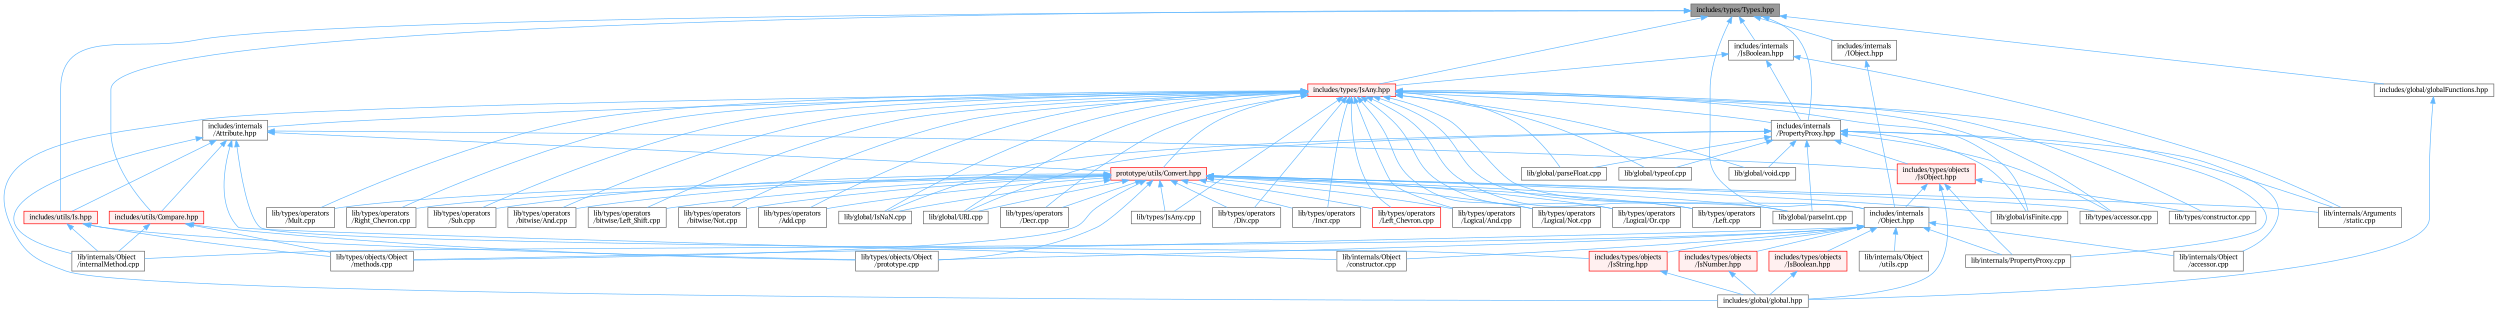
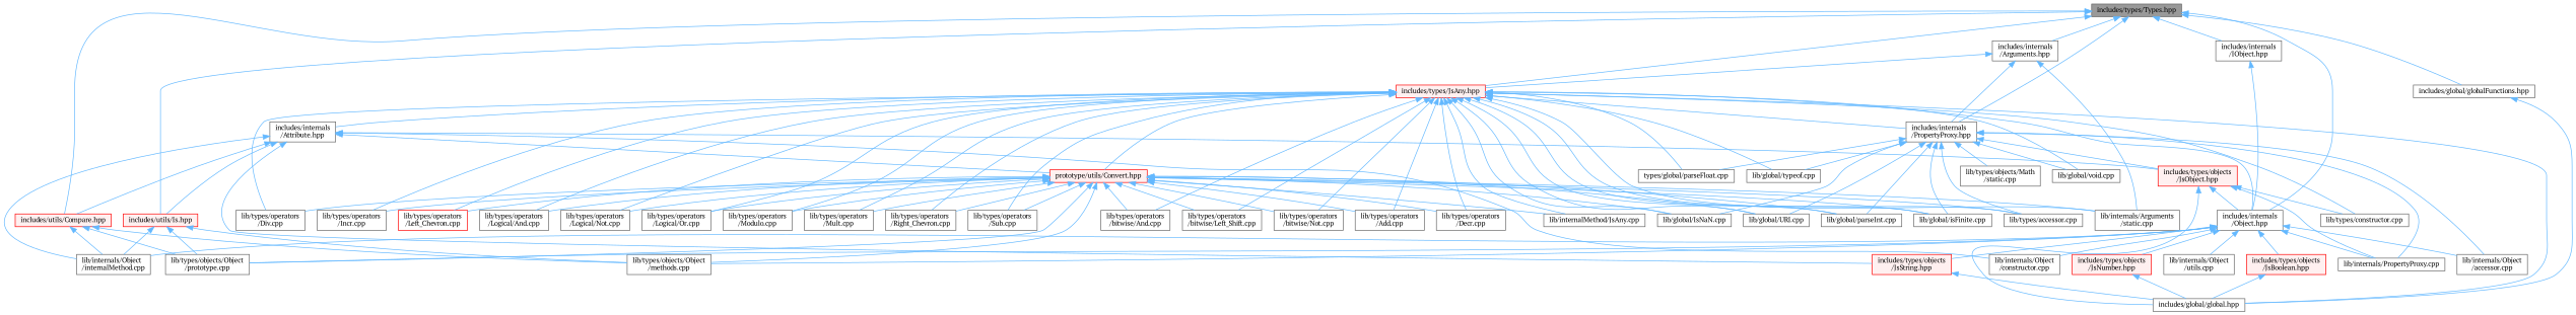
  digraph {
    fontname="PT Serif"
    node [color=grey40 fillcolor=white fontname="PT Serif" fontsize=10 shape=box style=filled]
    edge [color=steelblue1 dir=back fontname="PT Serif" fontsize=10 labelfontname=Helvetica labelfontsize=10 style=solid]
    n1 [color=gray40 fillcolor=grey60 fontcolor=black height=0.2 label="includes/types/Types.hpp" width=0.4]
    n2 [height=0.2 label="includes/global/globalFunctions.hpp" width=0.4]
-   n3 [height=0.2 label="includes/internals\l/JsBoolean.hpp" width=0.4]
+   n3 [height=0.2 label="includes/internals\l/Arguments.hpp" width=0.4]
    n4 [height=0.2 label="includes/internals\l/PropertyProxy.hpp" width=0.4]
    n5 [color=red fillcolor="#FFF0F0" height=0.2 label="includes/types/JsAny.hpp" width=0.4]
    n6 [color=red fillcolor="#FFF0F0" height=0.2 label="includes/utils/Compare.hpp" width=0.4]
    n7 [color=red fillcolor="#FFF0F0" height=0.2 label="includes/utils/Is.hpp" width=0.4]
    n8 [height=0.2 label="includes/internals\l/Object.hpp" width=0.4]
    n9 [height=0.2 label="includes/internals\l/IObject.hpp" width=0.4]
    n10 [height=0.2 label="includes/global/global.hpp" width=0.4]
    n11 [height=0.2 label="lib/internals/Arguments\l/static.cpp" width=0.4]
    n12 [color=red fillcolor="#FFF0F0" height=0.2 label="includes/types/objects\l/JsObject.hpp" width=0.4]
    n13 [height=0.2 label="lib/internals/PropertyProxy.cpp" width=0.4]
    n14 [height=0.2 label="lib/global/IsNaN.cpp" width=0.4]
    n15 [height=0.2 label="lib/global/URI.cpp" width=0.4]
    n16 [height=0.2 label="lib/global/isFinite.cpp" width=0.4]
-   n17 [height=0.2 label="lib/global/parseFloat.cpp" width=0.4]
+   n17 [height=0.2 label="types/global/parseFloat.cpp" width=0.4]
    n18 [height=0.2 label="lib/global/parseInt.cpp" width=0.4]
    n19 [height=0.2 label="lib/global/typeof.cpp" width=0.4]
    n20 [height=0.2 label="lib/global/void.cpp" width=0.4]
    n21 [height=0.2 label="lib/internals/Object\l/accessor.cpp" width=0.4]
    n22 [height=0.2 label="lib/types/accessor.cpp" width=0.4]
+   n23 [height=0.2 label="lib/types/objects/Math\l/static.cpp" width=0.4]
    n24 [height=0.2 label="lib/types/constructor.cpp" width=0.4]
    n25 [height=0.2 label="includes/internals\l/Attribute.hpp" width=0.4]
    n26 [color=red fillcolor="#FFF0F0" height=0.2 label="prototype/utils/Convert.hpp" width=0.4]
-   n27 [height=0.2 label="lib/types/JsAny.cpp" width=0.4]
+   n27 [height=0.2 label="lib/internalMethod/JsAny.cpp" width=0.4]
    n28 [height=0.2 label="lib/types/operators\l/Add.cpp" width=0.4]
    n29 [height=0.2 label="lib/types/operators\l/Decr.cpp" width=0.4]
    n30 [height=0.2 label="lib/types/operators\l/Div.cpp" width=0.4]
    n31 [height=0.2 label="lib/types/operators\l/Incr.cpp" width=0.4]
    n32 [color=red height=0.2 label="lib/types/operators\l/Left_Chevron.cpp" width=0.4]
    n33 [height=0.2 label="lib/types/operators\l/Logical/And.cpp" width=0.4]
    n34 [height=0.2 label="lib/types/operators\l/Logical/Not.cpp" width=0.4]
    n35 [height=0.2 label="lib/types/operators\l/Logical/Or.cpp" width=0.4]
-   n36 [height=0.2 label="lib/types/operators\l/Left.cpp" width=0.4]
+   n36 [height=0.2 label="lib/types/operators\l/Modulo.cpp" width=0.4]
    n37 [height=0.2 label="lib/types/operators\l/Mult.cpp" width=0.4]
    n38 [height=0.2 label="lib/types/operators\l/Right_Chevron.cpp" width=0.4]
    n39 [height=0.2 label="lib/types/operators\l/Sub.cpp" width=0.4]
    n40 [height=0.2 label="lib/types/operators\l/bitwise/And.cpp" width=0.4]
    n41 [height=0.2 label="lib/types/operators\l/bitwise/Left_Shift.cpp" width=0.4]
    n42 [height=0.2 label="lib/types/operators\l/bitwise/Not.cpp" width=0.4]
    n43 [height=0.2 label="lib/internals/Object\l/internalMethod.cpp" width=0.4]
    n44 [height=0.2 label="lib/types/objects/Object\l/methods.cpp" width=0.4]
    n45 [height=0.2 label="lib/types/objects/Object\l/prototype.cpp" width=0.4]
    n46 [color=red fillcolor="#FFF0F0" height=0.2 label="includes/types/objects\l/JsString.hpp" width=0.4]
    n47 [height=0.2 label="lib/internals/Object\l/constructor.cpp" width=0.4]
    n48 [color=red fillcolor="#FFF0F0" height=0.2 label="includes/types/objects\l/JsBoolean.hpp" width=0.4]
    n49 [color=red fillcolor="#FFF0F0" height=0.2 label="includes/types/objects\l/JsNumber.hpp" width=0.4]
    n50 [height=0.2 label="lib/internals/Object\l/utils.cpp" width=0.4]
    n1 -> n2
    n1 -> n3
    n1 -> n4
    n1 -> n5
    n1 -> n6
    n1 -> n7
    n1 -> n8
    n1 -> n9
    n2 -> n10
    n3 -> n4
    n3 -> n5
    n3 -> n11
    n4 -> n12
    n4 -> n13
    n4 -> n14
    n4 -> n15
    n4 -> n16
    n4 -> n17
    n4 -> n18
    n4 -> n19
    n4 -> n20
    n4 -> n21
    n4 -> n22
+   n4 -> n23
    n5 -> n4
    n5 -> n8
    n5 -> n10
    n5 -> n11
    n5 -> n14
    n5 -> n15
    n5 -> n16
    n5 -> n17
    n5 -> n18
    n5 -> n19
    n5 -> n20
    n5 -> n22
    n5 -> n24
    n5 -> n25
    n5 -> n26
    n5 -> n27
    n5 -> n28
    n5 -> n29
    n5 -> n30
    n5 -> n31
    n5 -> n32
    n5 -> n33
    n5 -> n34
    n5 -> n35
    n5 -> n36
    n5 -> n37
    n5 -> n38
    n5 -> n39
    n5 -> n40
    n5 -> n41
    n5 -> n42
    n6 -> n43
    n6 -> n44
    n6 -> n45
    n7 -> n43
    n7 -> n44
    n7 -> n45
    n8 -> n13
    n8 -> n21
    n8 -> n43
    n8 -> n44
    n8 -> n45
    n8 -> n46
    n8 -> n47
    n8 -> n48
    n8 -> n49
    n8 -> n50
    n9 -> n8
    n12 -> n8
    n12 -> n10
    n12 -> n13
    n12 -> n24
    n25 -> n6
    n25 -> n7
    n25 -> n12
    n25 -> n26
    n25 -> n43
    n25 -> n46
    n25 -> n47
    n26 -> n11
    n26 -> n14
    n26 -> n15
    n26 -> n16
    n26 -> n18
    n26 -> n22
    n26 -> n27
    n26 -> n28
    n26 -> n29
    n26 -> n30
    n26 -> n31
    n26 -> n32
    n26 -> n33
    n26 -> n34
    n26 -> n35
    n26 -> n36
    n26 -> n37
    n26 -> n38
    n26 -> n39
    n26 -> n40
    n26 -> n41
    n26 -> n42
    n26 -> n44
    n26 -> n45
    n46 -> n10
    n48 -> n10
    n49 -> n10
  }
